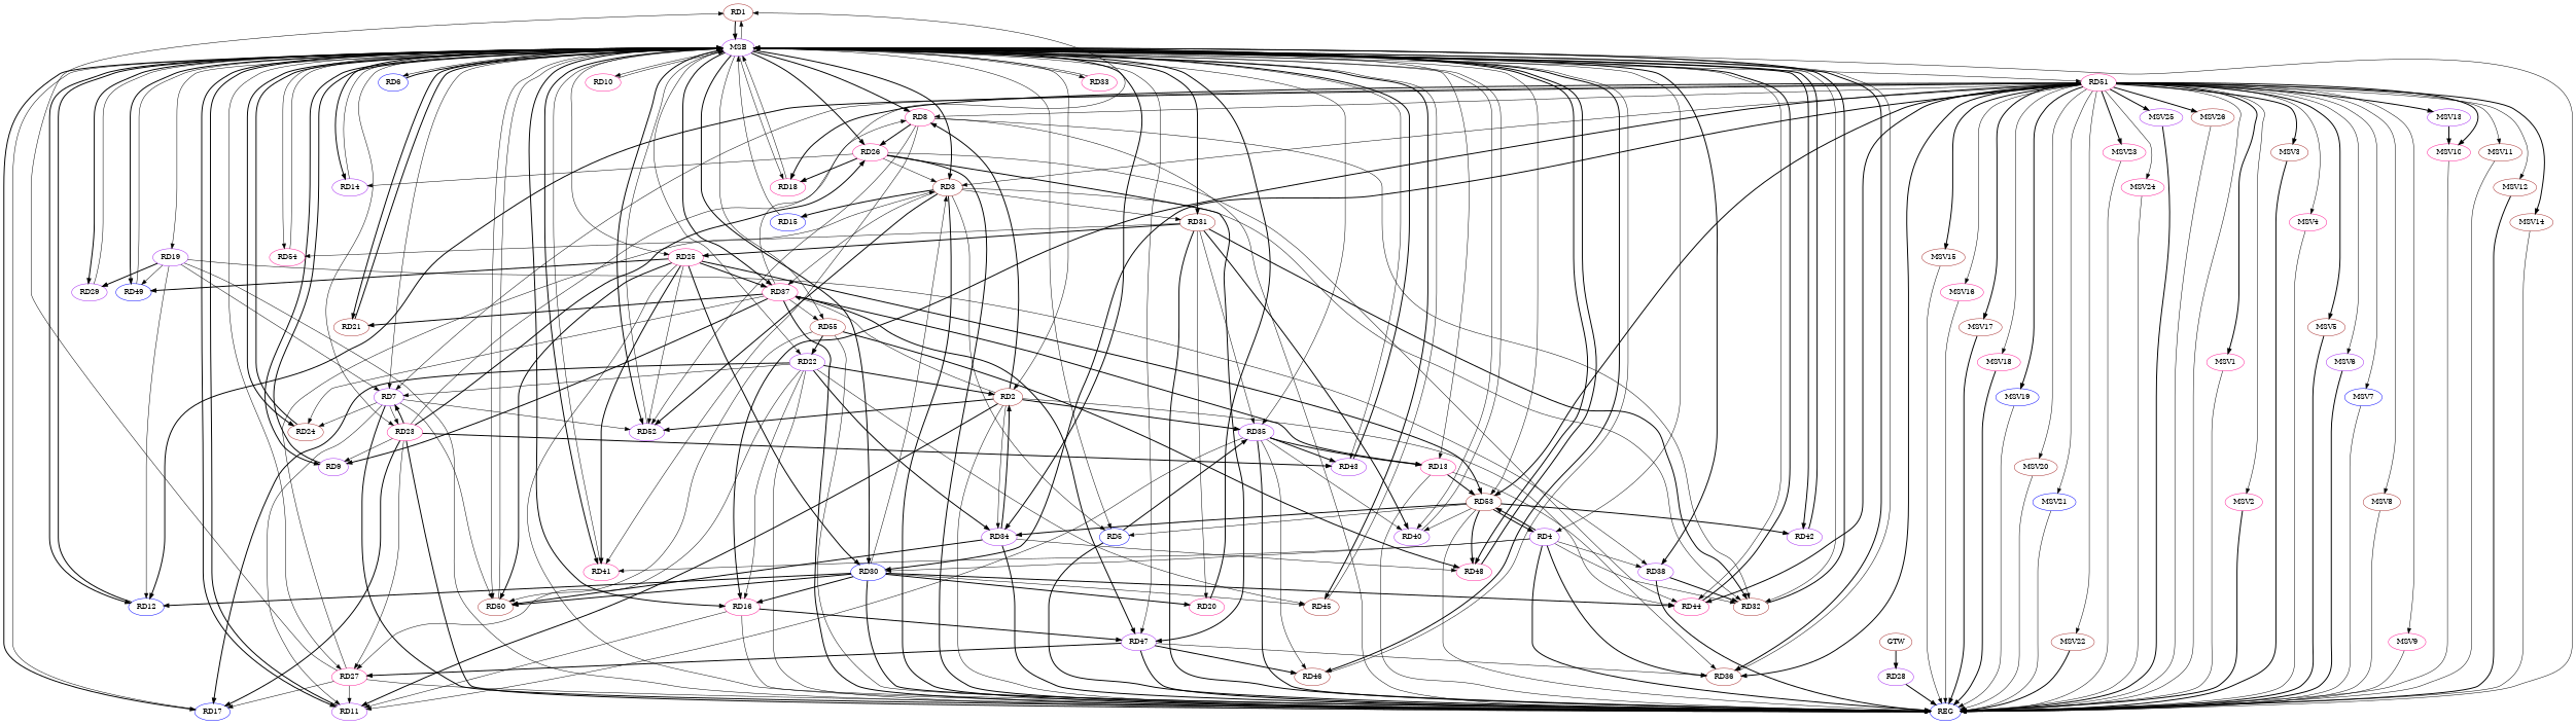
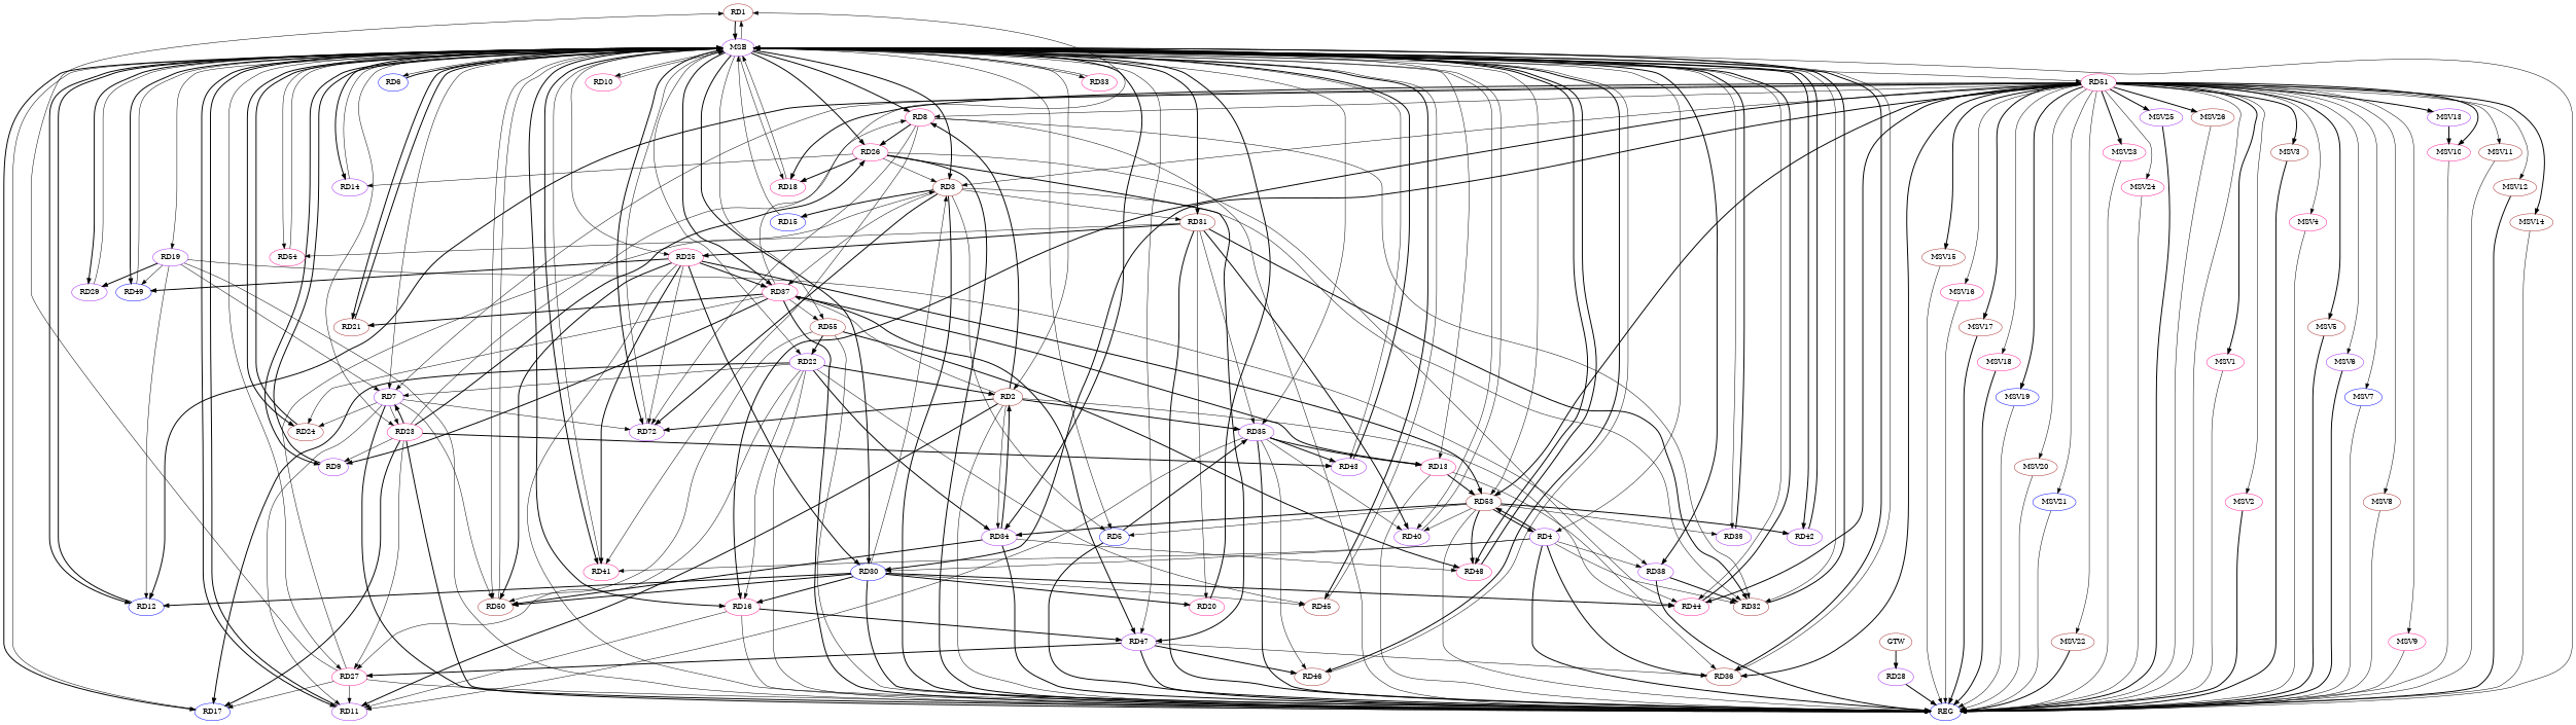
  strict digraph {
    node [color=deeppink]
    edge [style=solid]
    n1 [color=brown label=RD1]
    n2 [color=purple label=MSB]
    n3 [color=brown label=RD2]
    n4 [label=RD8]
    n5 [color=purple label=RD11]
    n6 [color=purple label=RD34]
    n7 [color=purple label=RD35]
    n8 [label=RD37]
    n9 [label=RD44]
-   n10 [color=purple label=RD52]
+   n10 [color=purple label=RD72]
    n11 [color=blue label=REG]
    n12 [color=brown label=RD3]
    n13 [color=blue label=RD5]
    n14 [color=brown label=RD31]
    n15 [color=brown label=RD32]
    n16 [color=purple label=RD4]
    n17 [color=blue label=RD30]
    n18 [color=brown label=RD36]
    n19 [color=purple label=RD38]
    n20 [label=RD41]
    n21 [color=brown label=RD53]
    n22 [color=blue label=RD6]
    n23 [color=purple label=RD7]
    n24 [label=RD23]
    n25 [color=brown label=RD24]
    n26 [color=brown label=RD50]
    n27 [label=RD26]
    n28 [color=purple label=RD9]
    n29 [label=RD10]
    n30 [color=blue label=RD12]
    n31 [label=RD13]
    n32 [color=purple label=RD14]
    n33 [label=RD16]
    n34 [color=purple label=RD47]
    n35 [color=blue label=RD17]
    n36 [label=RD18]
    n37 [color=purple label=RD19]
    n38 [color=purple label=RD29]
    n39 [color=blue label=RD49]
    n40 [color=brown label=RD21]
    n41 [color=purple label=RD22]
    n42 [label=RD27]
    n43 [color=brown label=RD45]
    n44 [color=purple label=RD43]
    n45 [label=RD25]
    n46 [color=purple label=RD40]
    n47 [label=RD54]
    n48 [label=RD33]
    n49 [label=RD48]
    n50 [color=brown label=RD46]
    n51 [color=brown label=RD55]
+   n52 [color=purple label=RD39]
    n53 [color=purple label=RD42]
    n54 [label=RD51]
    n55 [color=blue label=RD15]
    n56 [label=RD20]
    n57 [color=purple label=RD28]
    n58 [label=MSV1]
    n59 [label=MSV2]
    n60 [color=brown label=MSV3]
    n61 [label=MSV4]
    n62 [color=brown label=MSV5]
    n63 [color=purple label=MSV6]
    n64 [color=blue label=MSV7]
    n65 [color=brown label=MSV8]
    n66 [label=MSV9]
    n67 [label=MSV10]
    n68 [color=brown label=MSV11]
    n69 [color=brown label=MSV12]
    n70 [color=purple label=MSV13]
    n71 [color=brown label=MSV14]
    n72 [color=brown label=MSV15]
    n73 [label=MSV16]
    n74 [color=brown label=MSV17]
    n75 [label=MSV18]
    n76 [color=blue label=MSV19]
    n77 [color=brown label=MSV20]
    n78 [color=blue label=MSV21]
    n79 [color=brown label=MSV22]
    n80 [label=MSV23]
    n81 [label=MSV24]
    n82 [color=purple label=MSV25]
    n83 [color=brown label=MSV26]
    n84 [color=brown label=GTW]
    n1 -> n2 [style=bold]
    n2 -> n1
    n2 -> n3
    n2 -> n4 [style=bold]
    n2 -> n5 [style=bold]
    n2 -> n6 [style=bold]
    n2 -> n7
    n2 -> n8 [style=bold]
    n2 -> n9
    n2 -> n10 [style=bold]
    n2 -> n11
    n2 -> n12 [style=bold]
    n2 -> n13
    n2 -> n14 [style=bold]
    n2 -> n15
    n2 -> n16
    n2 -> n17 [style=bold]
    n2 -> n18 [style=bold]
    n2 -> n19 [style=bold]
    n2 -> n20 [style=bold]
    n2 -> n21
    n2 -> n22
    n2 -> n23
    n2 -> n24
    n2 -> n25 [style=bold]
    n2 -> n26
    n2 -> n27 [style=bold]
    n2 -> n28 [style=bold]
    n2 -> n29
    n2 -> n30 [style=bold]
    n2 -> n31
    n2 -> n32 [style=bold]
    n2 -> n33 [style=bold]
    n2 -> n34
    n2 -> n35 [style=bold]
    n2 -> n36
    n2 -> n37
    n2 -> n38 [style=bold]
    n2 -> n39 [style=bold]
    n2 -> n40 [style=bold]
    n2 -> n41
    n2 -> n42
    n2 -> n43 [style=bold]
    n2 -> n44
    n2 -> n45
    n2 -> n46
    n2 -> n47
    n2 -> n48
    n2 -> n49 [style=bold]
    n2 -> n50 [style=bold]
    n2 -> n51
+   n2 -> n52
    n2 -> n53 [style=bold]
    n2 -> n54
    n3 -> n4 [style=bold]
    n3 -> n5 [style=bold]
    n3 -> n6
    n3 -> n7 [style=bold]
    n3 -> n8
    n3 -> n9
    n3 -> n10 [style=bold]
    n3 -> n11
    n4 -> n10
    n4 -> n11
    n4 -> n15
    n4 -> n20
    n4 -> n27 [style=bold]
    n5 -> n2 [style=bold]
    n6 -> n3 [style=bold]
    n6 -> n11 [style=bold]
    n6 -> n26 [style=bold]
    n6 -> n49
    n7 -> n5
    n7 -> n11 [style=bold]
    n7 -> n31 [style=bold]
    n7 -> n44 [style=bold]
    n7 -> n46
    n7 -> n50
    n8 -> n1
    n8 -> n11 [style=bold]
    n8 -> n25
    n8 -> n28 [style=bold]
    n8 -> n31 [style=bold]
    n8 -> n34 [style=bold]
    n8 -> n40 [style=bold]
    n8 -> n51
    n9 -> n2 [style=bold]
    n10 -> n2
    n12 -> n8
    n12 -> n10 [style=bold]
    n12 -> n11 [style=bold]
    n12 -> n13
    n12 -> n14
    n12 -> n15
    n12 -> n55 [style=bold]
    n13 -> n7 [style=bold]
    n13 -> n11 [style=bold]
    n14 -> n7
    n14 -> n11 [style=bold]
    n14 -> n15 [style=bold]
    n14 -> n45 [style=bold]
    n14 -> n46 [style=bold]
    n14 -> n47
    n14 -> n56
    n15 -> n2 [style=bold]
    n16 -> n11 [style=bold]
    n16 -> n15
    n16 -> n17
    n16 -> n18 [style=bold]
    n16 -> n19
    n16 -> n20
    n16 -> n21 [style=bold]
    n17 -> n9 [style=bold]
    n17 -> n11 [style=bold]
    n17 -> n12
    n17 -> n26 [style=bold]
    n17 -> n30 [style=bold]
    n17 -> n33 [style=bold]
    n17 -> n43
    n17 -> n56 [style=bold]
    n18 -> n2
    n19 -> n11 [style=bold]
    n19 -> n15 [style=bold]
    n20 -> n2
    n21 -> n6 [style=bold]
    n21 -> n11
    n21 -> n13
    n21 -> n16 [style=bold]
    n21 -> n46
    n21 -> n49 [style=bold]
+   n21 -> n52
    n21 -> n53 [style=bold]
    n22 -> n2 [style=bold]
    n23 -> n5
    n23 -> n10
    n23 -> n11 [style=bold]
    n23 -> n24
    n23 -> n25
    n23 -> n26
    n24 -> n4
    n24 -> n11 [style=bold]
    n24 -> n23 [style=bold]
    n24 -> n27 [style=bold]
    n24 -> n28
    n24 -> n35 [style=bold]
    n24 -> n42
    n24 -> n44 [style=bold]
    n25 -> n2 [style=bold]
    n26 -> n2
    n27 -> n9
    n27 -> n11 [style=bold]
    n27 -> n12
    n27 -> n32
    n27 -> n34 [style=bold]
    n27 -> n36 [style=bold]
    n28 -> n2 [style=bold]
    n29 -> n2
    n30 -> n2 [style=bold]
    n31 -> n11
    n31 -> n18
    n31 -> n21 [style=bold]
    n32 -> n2
    n33 -> n5
    n33 -> n11
    n33 -> n34 [style=bold]
    n34 -> n11 [style=bold]
    n34 -> n18
    n34 -> n42 [style=bold]
    n34 -> n50 [style=bold]
    n35 -> n2
    n36 -> n2
    n37 -> n11
    n37 -> n19
    n37 -> n23
    n37 -> n30
    n37 -> n38 [style=bold]
    n37 -> n39
    n38 -> n2
    n39 -> n2
    n40 -> n2 [style=bold]
    n41 -> n3 [style=bold]
    n41 -> n6 [style=bold]
    n41 -> n11
    n41 -> n23
    n41 -> n33
    n41 -> n35 [style=bold]
    n41 -> n42
    n41 -> n43
    n42 -> n1
    n42 -> n5
    n42 -> n11
    n42 -> n12
    n42 -> n35
    n43 -> n2
    n44 -> n2 [style=bold]
    n45 -> n8 [style=bold]
    n45 -> n10
    n45 -> n11
    n45 -> n17 [style=bold]
    n45 -> n20 [style=bold]
    n45 -> n21 [style=bold]
    n45 -> n26 [style=bold]
    n45 -> n39 [style=bold]
    n46 -> n2
    n47 -> n2
    n48 -> n2
    n49 -> n2 [style=bold]
    n50 -> n2
    n51 -> n11
    n51 -> n26
    n51 -> n41 [style=bold]
    n51 -> n49 [style=bold]
+   n52 -> n2 [style=bold]
    n53 -> n2 [style=bold]
    n54 -> n4
    n54 -> n9 [style=bold]
    n54 -> n11
    n54 -> n12
    n54 -> n17 [style=bold]
    n54 -> n18 [style=bold]
    n54 -> n21 [style=bold]
    n54 -> n23
    n54 -> n30 [style=bold]
    n54 -> n33 [style=bold]
    n54 -> n36 [style=bold]
    n54 -> n58 [style=bold]
    n54 -> n59
    n54 -> n60 [style=bold]
    n54 -> n61
    n54 -> n62 [style=bold]
    n54 -> n63
    n54 -> n64
    n54 -> n65
    n54 -> n66
    n54 -> n67 [style=bold]
    n54 -> n68
    n54 -> n69
    n54 -> n70 [style=bold]
    n54 -> n71 [style=bold]
    n54 -> n72 [style=bold]
    n54 -> n73
    n54 -> n74 [style=bold]
    n54 -> n75
    n54 -> n76 [style=bold]
    n54 -> n77
    n54 -> n78
    n54 -> n79
    n54 -> n80 [style=bold]
    n54 -> n81
    n54 -> n82 [style=bold]
    n54 -> n83 [style=bold]
    n55 -> n2
    n56 -> n2 [style=bold]
    n57 -> n11 [style=bold]
    n58 -> n11
    n59 -> n11 [style=bold]
    n60 -> n11 [style=bold]
    n61 -> n11
    n62 -> n11 [style=bold]
    n63 -> n11 [style=bold]
    n64 -> n11
    n65 -> n11
    n66 -> n11
    n67 -> n11
    n68 -> n11
    n69 -> n11 [style=bold]
    n70 -> n67 [style=bold]
    n71 -> n11
    n72 -> n11
    n73 -> n11
    n74 -> n11 [style=bold]
    n75 -> n11 [style=bold]
    n76 -> n11
    n77 -> n11
    n78 -> n11
    n79 -> n11 [style=bold]
    n80 -> n11
    n81 -> n11
    n82 -> n11 [style=bold]
    n83 -> n11
    n84 -> n57 [style=bold]
  }
